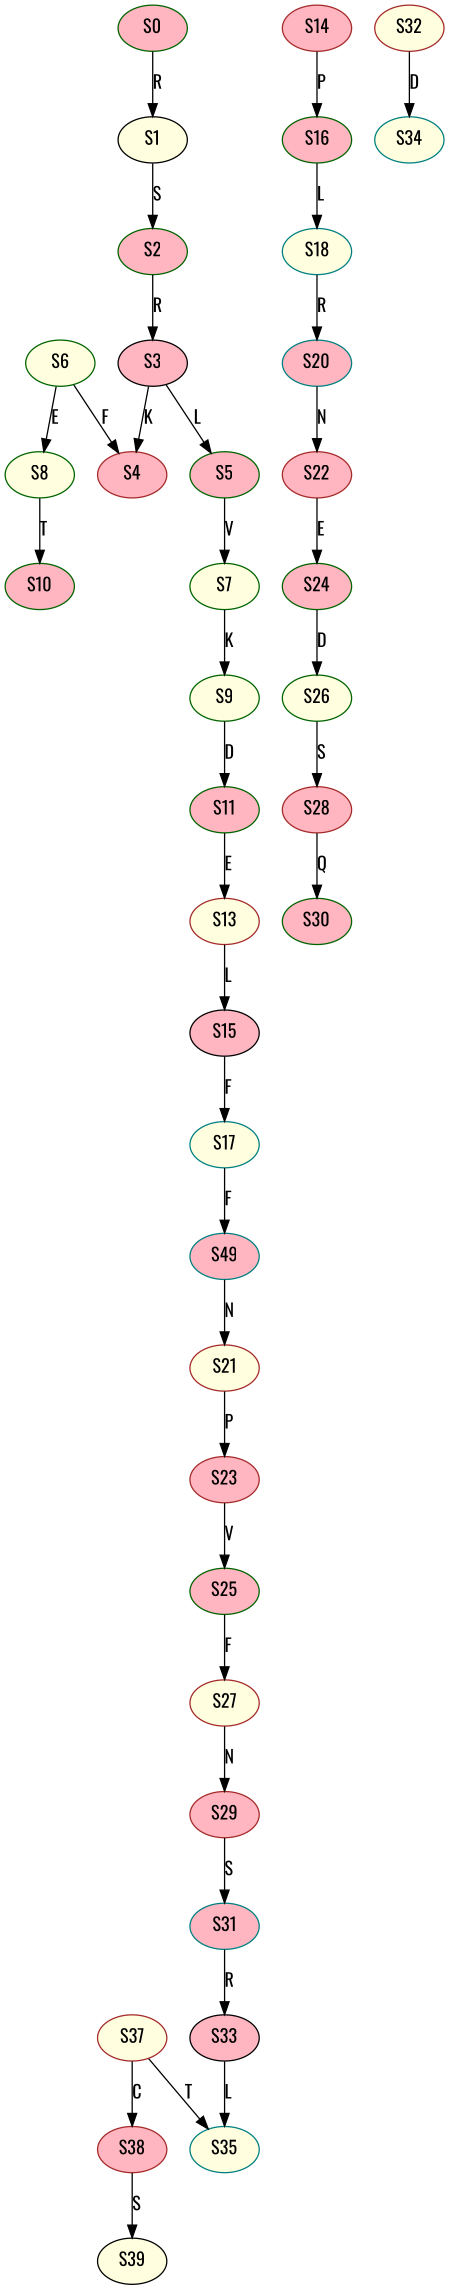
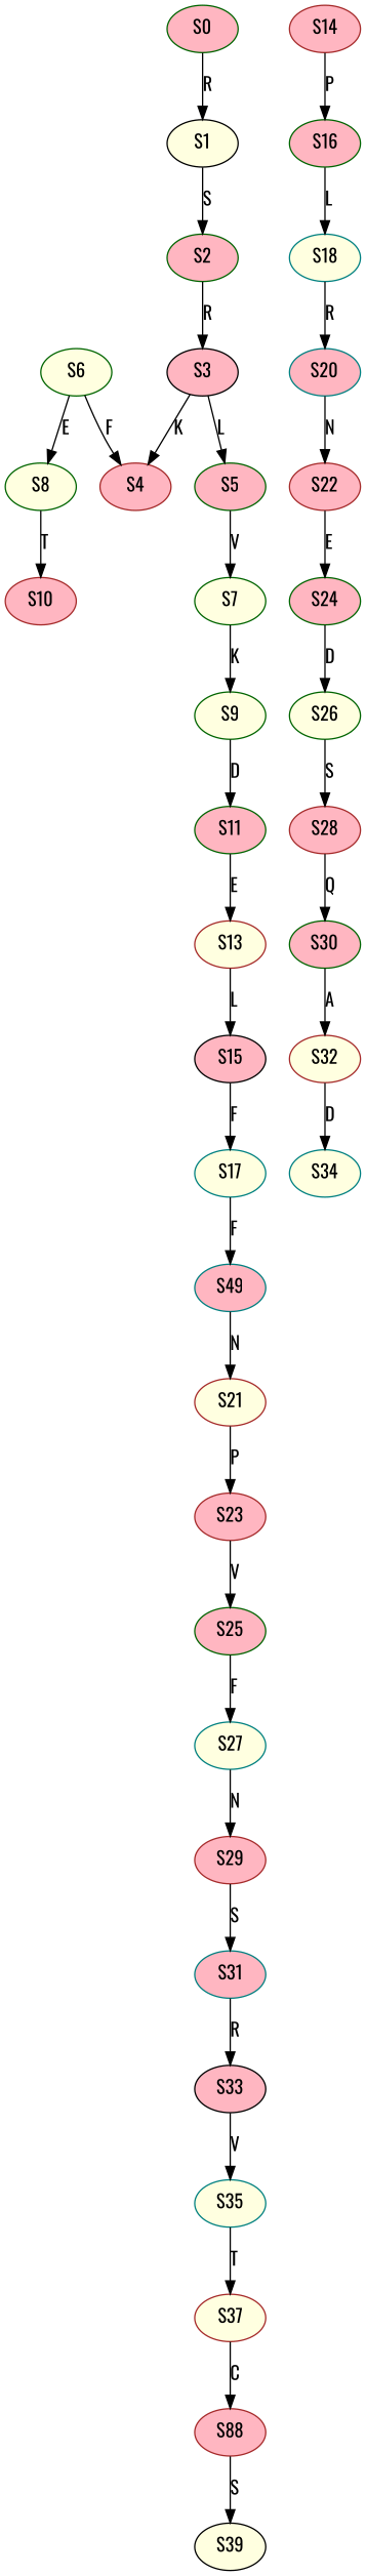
  strict digraph {
    fontname=Oswald
    node [color=darkgreen fillcolor=lightpink fontname=Oswald style=filled]
    edge [fontname=Oswald]
    S1 [color=black fillcolor=lightyellow]
    S0
    S2
    S3 [color=black]
    S4 [color=brown]
    S5
    S7 [fillcolor=lightyellow]
    S6 [fillcolor=lightyellow]
    S8 [fillcolor=lightyellow]
    S9 [fillcolor=lightyellow]
-   S10
+   S10 [color=brown]
    S11
    S13 [color=brown fillcolor=lightyellow]
    S15 [color=black]
    S14 [color=brown]
    S16
    S17 [color=teal fillcolor=lightyellow]
    S18 [color=teal fillcolor=lightyellow]
    n19 [color=teal label=S49]
    S20 [color=teal]
    S21 [color=brown fillcolor=lightyellow]
    S22 [color=brown]
    S23 [color=brown]
    S24
    S25
    S26 [fillcolor=lightyellow]
-   S27 [color=brown fillcolor=lightyellow]
+   S27 [color=teal fillcolor=lightyellow]
    S28 [color=brown]
    S29 [color=brown]
    S30
    S31 [color=teal]
    S32 [color=brown fillcolor=lightyellow]
    S33 [color=black]
    S34 [color=teal fillcolor=lightyellow]
    S35 [color=teal fillcolor=lightyellow]
    S37 [color=brown fillcolor=lightyellow]
-   S38 [color=brown]
+   S38 [color=brown label=S88]
    S39 [color=black fillcolor=lightyellow]
    S1 -> S2 [label=S]
    S0 -> S1 [label=R]
    S2 -> S3 [label=R]
    S3 -> S4 [label=K]
    S3 -> S5 [label=L]
    S5 -> S7 [label=V]
    S7 -> S9 [label=K]
    S6 -> S4 [label=F]
    S6 -> S8 [label=E]
    S8 -> S10 [label=T]
    S9 -> S11 [label=D]
    S11 -> S13 [label=E]
    S13 -> S15 [label=L]
    S15 -> S17 [label=F]
    S14 -> S16 [label=P]
    S16 -> S18 [label=L]
    S17 -> n19 [label=F]
    S18 -> S20 [label=R]
    n19 -> S21 [label=N]
    S20 -> S22 [label=N]
    S21 -> S23 [label=P]
    S22 -> S24 [label=E]
    S23 -> S25 [label=V]
    S24 -> S26 [label=D]
    S25 -> S27 [label=F]
    S26 -> S28 [label=S]
    S27 -> S29 [label=N]
    S28 -> S30 [label=Q]
    S29 -> S31 [label=S]
+   S30 -> S32 [label=A]
    S31 -> S33 [label=R]
    S32 -> S34 [label=D]
-   S33 -> S35 [label=L]
-   S37 -> S35 [label=T]
+   S33 -> S35 [label=V]
+   S35 -> S37 [label=T]
    S37 -> S38 [label=C]
    S38 -> S39 [label=S]
  }
